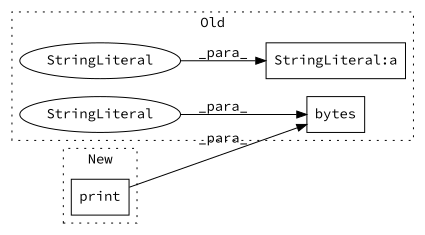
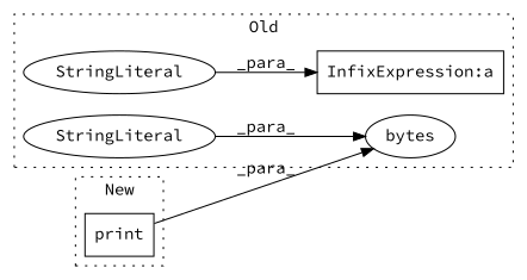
  digraph {
    fontname="Source Code Pro"
    rankdir=LR
    node [a=32 fontname="Source Code Pro" l="6,1" shape=box]
    edge [fontname="Source Code Pro"]
-   n1 [label=bytes s="10229,10254"]
+   n1 [label=bytes s="10229,10254" shape=ellipse]
    n2 [a=45 l=7 label=StringLiteral s=10247 shape=ellipse]
-   n3 [a=27 l=3 label="StringLiteral:a" s=10239]
+   n3 [a=27 l=3 label="InfixExpression:a" s=10239]
    n4 [a=45 l=4 label=StringLiteral s=10242 shape=ellipse]
    n5 [label=print s="11321,11361"]
    subgraph cluster_1 {
      label=Old
      style=dotted
      n1
      n2
      n3
      n4
    }
    subgraph cluster_2 {
      label=New
      style=dotted
      n5
    }
    n2 -> n1 [label=_para_]
    n4 -> n3 [label=_para_]
    n5 -> n1 [label=_para_]
  }
